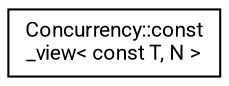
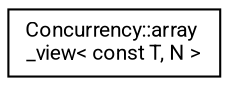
  digraph {
    rankdir=LR
    fontname=Roboto
-   n1 [color=black fillcolor=white fontname=Roboto fontsize=10 height=0.2 label="Concurrency::const\l_view\< const T, N \>" shape=record style=filled width=0.4]
+   n1 [color=black fillcolor=white fontname=Roboto fontsize=10 height=0.2 label="Concurrency::array\l_view\< const T, N \>" shape=record style=filled width=0.4]
  }
